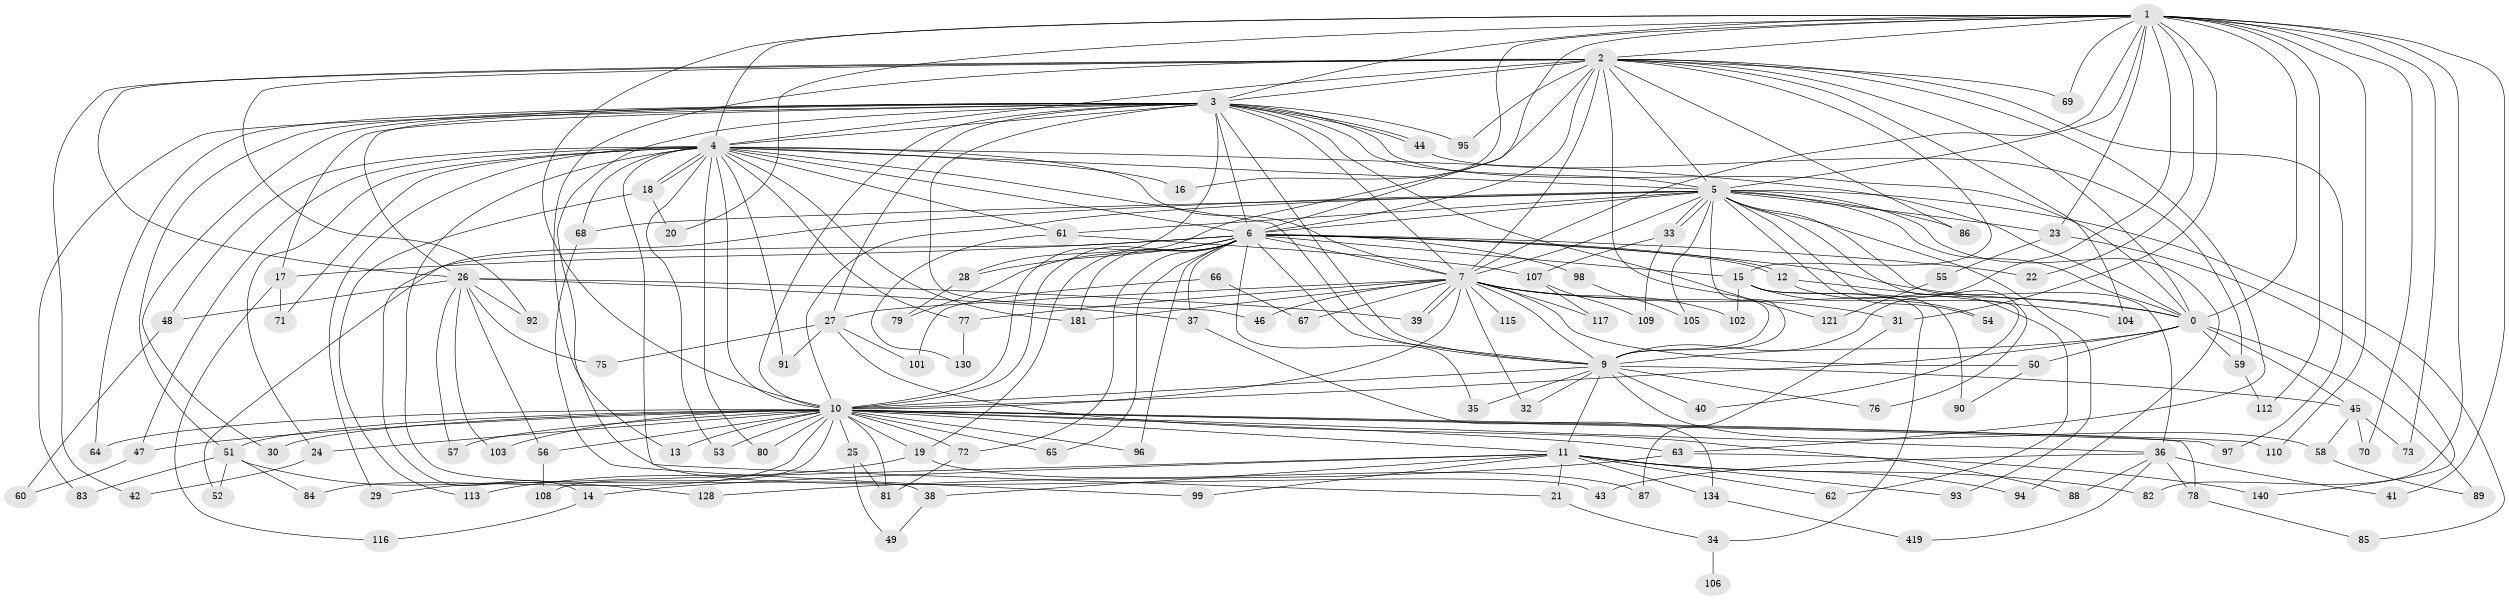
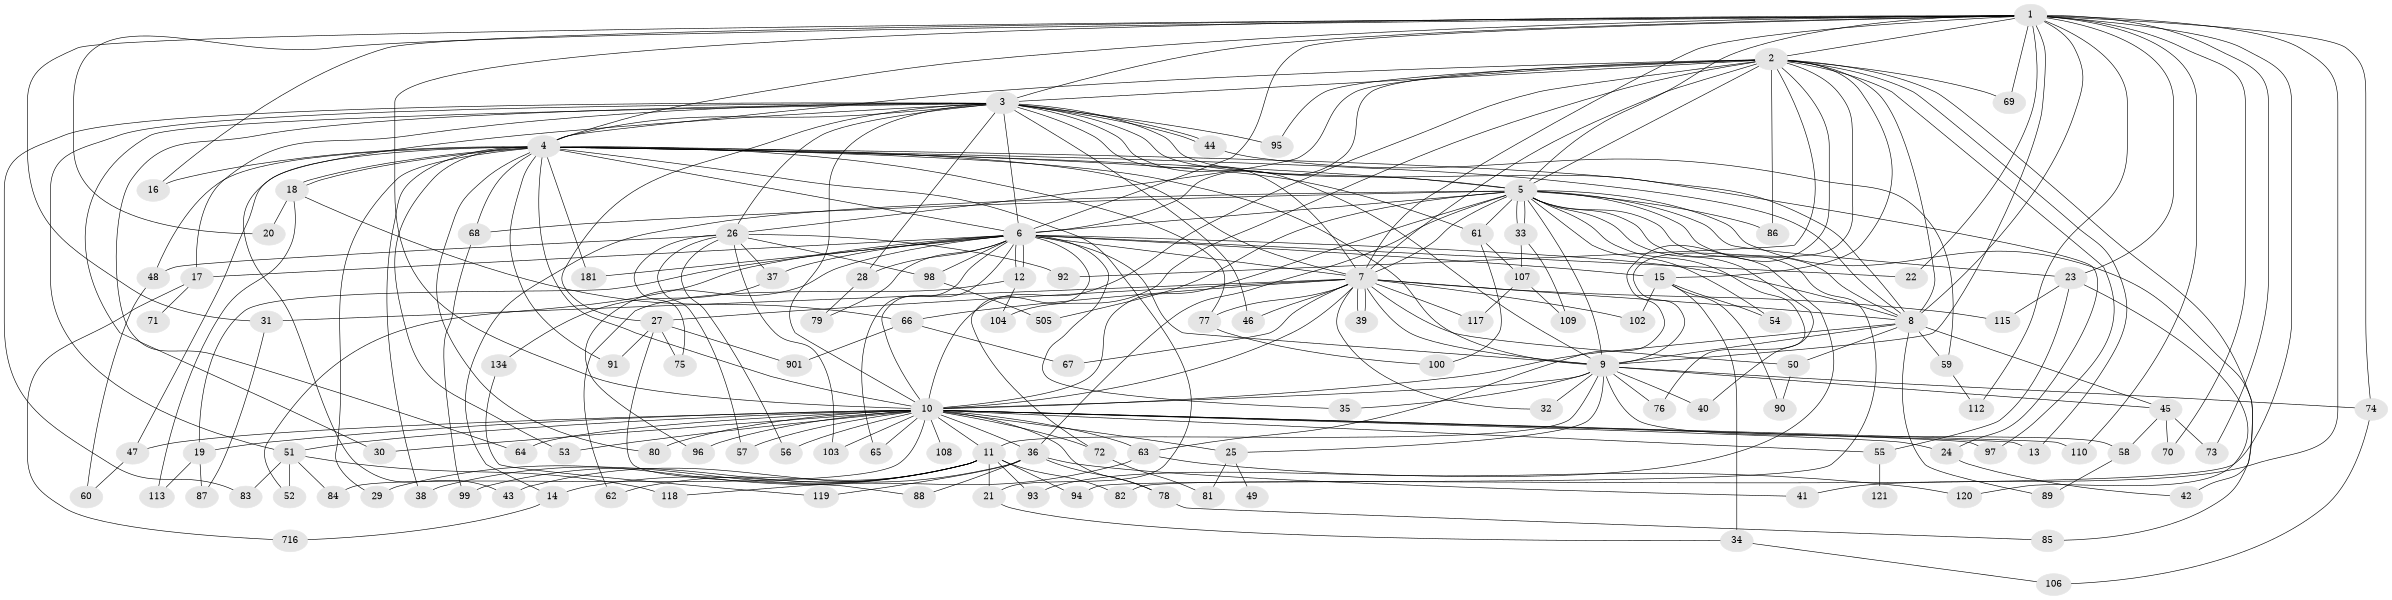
  graph {
    node [color=gray90 style=filled]
    1
    2
    3
    4
    5
    6
    7
-   8 [label=0]
+   8
    9
    10
    16
    20
    22
    23
    31
    41
    69
    70
    73
+   74
    82
    110
    112
    13
    15
    26
    42
    63
    86
    92
    95
    97
    104
    17
    27
    28
    30
    43
    44
    46
    51
    64
    83
    121
    18
    21
    24
    29
    38
    47
    48
    53
    61
    68
    71
    77
    80
    91
    n59 [label=181]
    14
    33
    36
    40
    54
    76
    85
    93
    94
-   105
+   105 [label=505]
    98
    12
    19
    35
    37
    52
    65
    72
    79
    96
    32
    39
    50
    66
    67
    102
    115
    117
    45
    59
    89
    11
    25
    58
    55
    56
    57
    78
    84
    103
    108
-   120 [label=140]
+   120
    87
    106
    34
    90
    75
-   118 [label=128]
-   116
+   118
+   116 [label=716]
    88
-   101
+   101 [label=901]
    113
    49
    60
    107
-   100 [label=130]
+   100
    99
    109
-   119 [label=419]
+   119
    62
    n120 [label=134]
    81
    1 -- 2
    1 -- 3
    1 -- 4
    1 -- 5
    1 -- 6
    1 -- 7
    1 -- 8
    1 -- 9
    1 -- 10
    1 -- 16
    1 -- 20
    1 -- 22
    1 -- 23
    1 -- 31
    1 -- 41
    1 -- 69
    1 -- 70
    1 -- 73
+   1 -- 74
    1 -- 82
    1 -- 110
    1 -- 112
    2 -- 3
    2 -- 4
    2 -- 5
    2 -- 6
    2 -- 7
    2 -- 8
    2 -- 9
    2 -- 10
    2 -- 69
    2 -- 13
    2 -- 15
    2 -- 26
    2 -- 42
    2 -- 63
    2 -- 86
    2 -- 92
    2 -- 95
    2 -- 97
    2 -- 104
    3 -- 4
    3 -- 5
    3 -- 6
    3 -- 7
    3 -- 8
    3 -- 9
    3 -- 10
    3 -- 26
    3 -- 95
    3 -- 17
    3 -- 27
    3 -- 28
    3 -- 30
    3 -- 43
    3 -- 44
    3 -- 44
    3 -- 46
    3 -- 51
    3 -- 64
    3 -- 83
-   3 -- 121
    4 -- 5
    4 -- 6
    4 -- 7
    4 -- 8
    4 -- 9
    4 -- 10
    4 -- 16
    4 -- 18
    4 -- 18
    4 -- 21
    4 -- 24
    4 -- 29
    4 -- 38
    4 -- 47
    4 -- 48
    4 -- 53
    4 -- 61
    4 -- 68
-   4 -- 71
    4 -- 77
    4 -- 80
    4 -- 91
    4 -- n59
    5 -- 6
    5 -- 7
    5 -- 8
    5 -- 9
    5 -- 10
    5 -- 23
    5 -- 86
    5 -- 61
    5 -- 68
    5 -- 14
    5 -- 33
    5 -- 33
    5 -- 36
    5 -- 40
    5 -- 54
    5 -- 76
    5 -- 85
    5 -- 93
    5 -- 94
    5 -- 105
    6 -- 7
    6 -- 8
    6 -- 9
    6 -- 10
    6 -- 22
    6 -- 15
    6 -- 17
    6 -- 28
    6 -- n59
    6 -- 98
    6 -- 12
    6 -- 12
    6 -- 19
    6 -- 35
    6 -- 37
    6 -- 52
    6 -- 65
    6 -- 72
    6 -- 79
    6 -- 96
    7 -- 8
    7 -- 9
    7 -- 10
    7 -- 31
    7 -- 27
    7 -- 46
    7 -- 77
    7 -- 32
    7 -- 39
    7 -- 39
    7 -- 50
-   7 -- n59
+   7 -- 66
    7 -- 67
    7 -- 102
    7 -- 115
    7 -- 117
    8 -- 9
    8 -- 10
    8 -- 50
    8 -- 45
    8 -- 59
    8 -- 89
    9 -- 10
+   9 -- 74
    9 -- 40
    9 -- 76
    9 -- 35
    9 -- 32
    9 -- 45
    9 -- 11
+   9 -- 25
    9 -- 58
    10 -- 110
    10 -- 13
    10 -- 63
    10 -- 97
    10 -- 30
    10 -- 51
    10 -- 64
    10 -- 24
    10 -- 47
    10 -- 53
    10 -- 80
    10 -- 36
    10 -- 19
    10 -- 65
    10 -- 72
    10 -- 96
    10 -- 11
    10 -- 25
-   10 -- 81
+   10 -- 55
    10 -- 56
    10 -- 57
    10 -- 78
    10 -- 84
    10 -- 103
    10 -- 108
+   23 -- 115
    23 -- 55
    23 -- 120
    31 -- 87
+   74 -- 106
    15 -- 54
    15 -- 102
    15 -- 34
    15 -- 90
    26 -- 92
    26 -- 48
-   26 -- 39
+   26 -- 98
    26 -- 37
    26 -- 56
    26 -- 57
    26 -- 103
    26 -- 75
    63 -- 120
    63 -- 118
    17 -- 71
    17 -- 116
    27 -- 91
    27 -- 75
    27 -- 88
    27 -- 101
    28 -- 79
    44 -- 59
    51 -- 83
    51 -- 52
    51 -- 84
    51 -- 118
    18 -- 20
+   18 -- 66
    18 -- 113
    21 -- 34
    24 -- 42
-   38 -- 49
    47 -- 60
    48 -- 60
    61 -- 107
    61 -- 100
    68 -- 99
    77 -- 100
    14 -- 116
    33 -- 107
    33 -- 109
    36 -- 41
    36 -- 43
    36 -- 78
    36 -- 88
    36 -- 119
    98 -- 105
    12 -- 104
    12 -- 62
    19 -- 87
    19 -- 113
    37 -- n120
    72 -- 81
    50 -- 90
    66 -- 67
    66 -- 101
    45 -- 70
    45 -- 73
    45 -- 58
    59 -- 112
    11 -- 82
    11 -- 21
    11 -- 29
    11 -- 38
    11 -- 14
    11 -- 93
    11 -- 94
    11 -- 99
    11 -- 62
-   11 -- n120
    25 -- 49
    25 -- 81
    58 -- 89
    55 -- 121
-   56 -- 108
    78 -- 85
    34 -- 106
    107 -- 117
    107 -- 109
    n120 -- 119
  }
